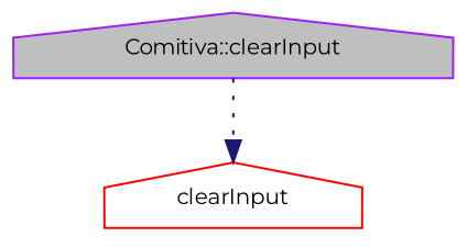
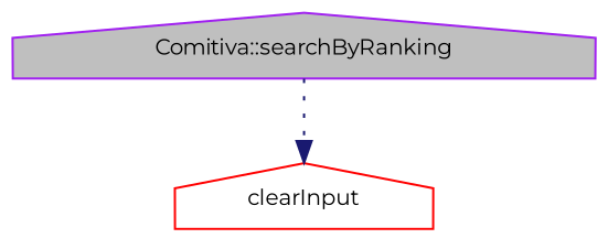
  digraph {
    rankdir=TB
    fontname=Montserrat
    node [fontname=Montserrat fontsize=10 shape=house style=filled]
-   n1 [color=purple fillcolor=grey75 fontcolor=black height=0.2 label="Comitiva::clearInput" width=0.4]
+   n1 [color=purple fillcolor=grey75 fontcolor=black height=0.2 label="Comitiva::searchByRanking" width=0.4]
    n2 [color=red fillcolor=white height=0.2 label=clearInput width=0.4]
    n1 -> n2 [color=midnightblue fontname=Montserrat fontsize=10 labelfontname=Helvetica labelfontsize=10 style=dotted]
  }
